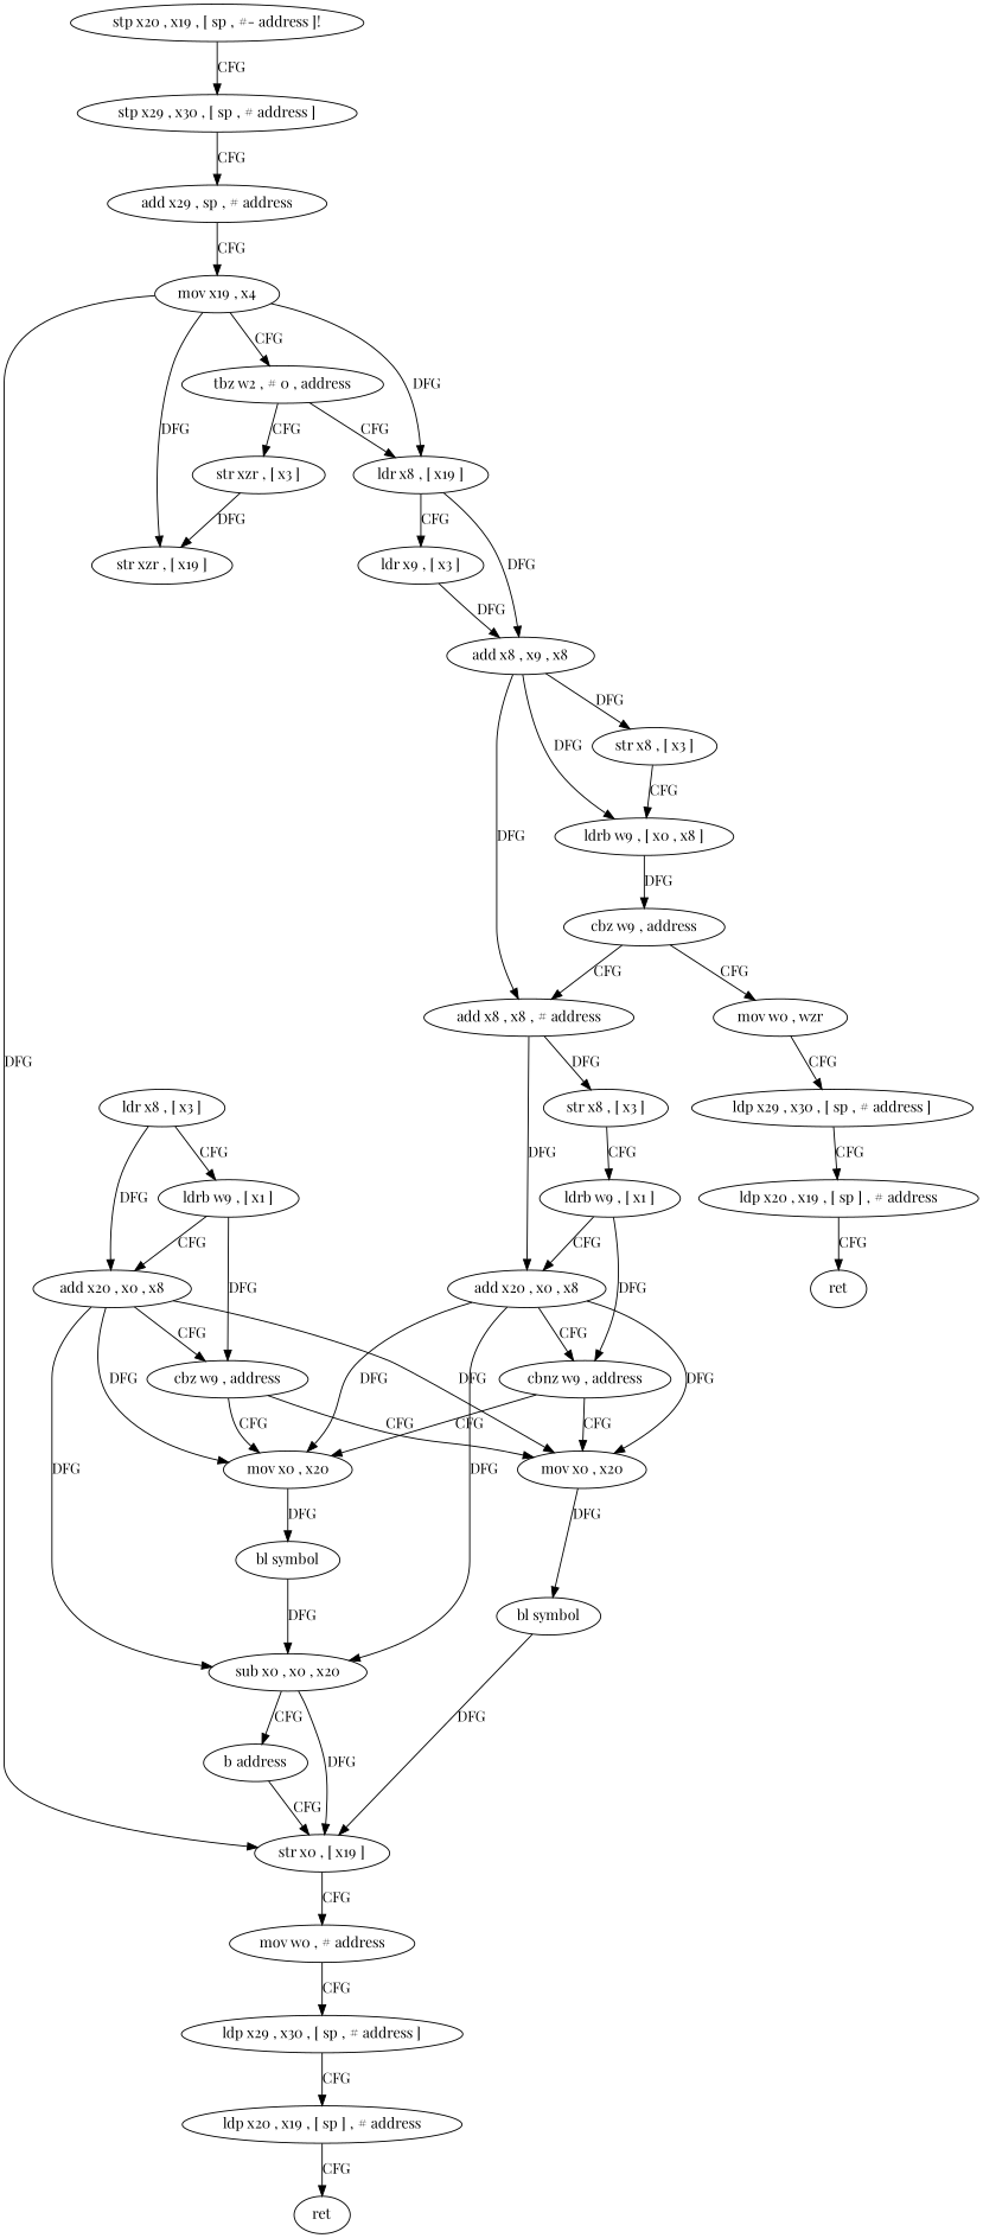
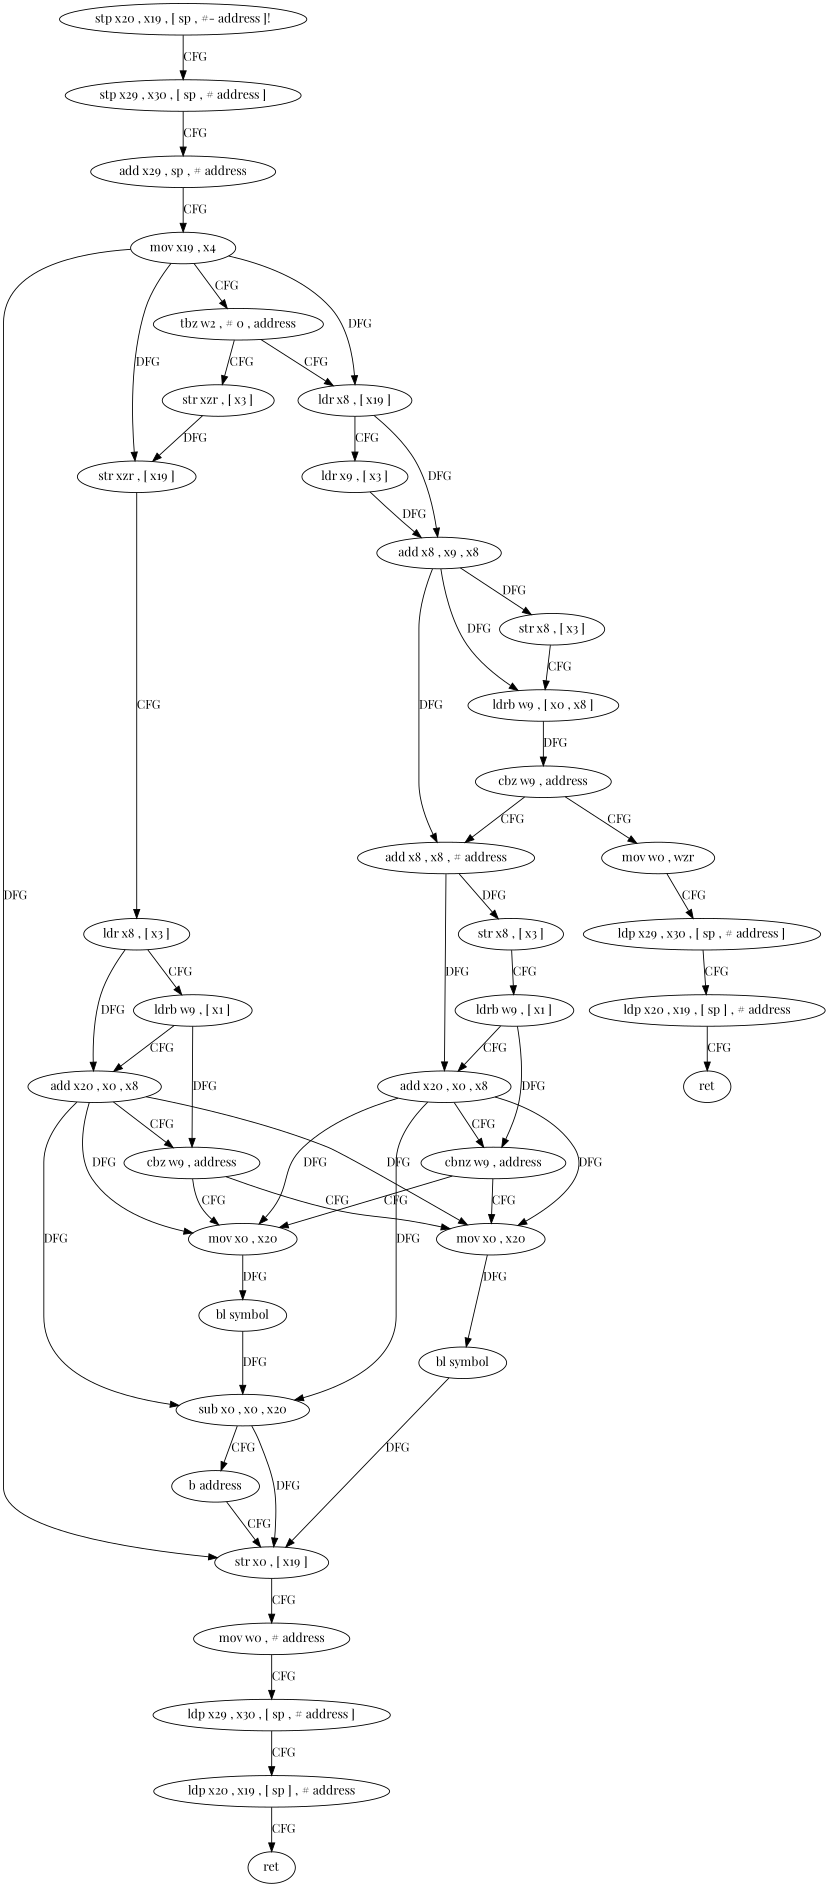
  digraph {
    fontname="Playfair Display"
    node [fontname="Playfair Display"]
    edge [fontname="Playfair Display"]
    n1 [label="stp x20 , x19 , [ sp , #- address ]!"]
    n2 [label="stp x29 , x30 , [ sp , # address ]"]
    n3 [label="add x29 , sp , # address"]
    n4 [label="mov x19 , x4"]
    n5 [label="tbz w2 , # 0 , address"]
    n6 [label="ldr x8 , [ x19 ]"]
    n7 [label="str xzr , [ x19 ]"]
    n8 [label="str x0 , [ x19 ]"]
    n9 [label="str xzr , [ x3 ]"]
    n10 [label="ldr x9 , [ x3 ]"]
    n11 [label="add x8 , x9 , x8"]
    n12 [label="ldr x8 , [ x3 ]"]
    n13 [label="mov w0 , # address"]
    n14 [label="str x8 , [ x3 ]"]
    n15 [label="ldrb w9 , [ x0 , x8 ]"]
    n16 [label="add x8 , x8 , # address"]
    n17 [label="cbz w9 , address"]
    n18 [label="str x8 , [ x3 ]"]
    n19 [label="add x20 , x0 , x8"]
    n20 [label="mov w0 , wzr"]
    n21 [label="ldp x29 , x30 , [ sp , # address ]"]
    n22 [label="ldp x20 , x19 , [ sp ] , # address"]
    n23 [label="ldrb w9 , [ x1 ]"]
    n24 [label="mov x0 , x20"]
    n25 [label="mov x0 , x20"]
    n26 [label="sub x0 , x0 , x20"]
    n27 [label="cbnz w9 , address"]
    n28 [label="ldrb w9 , [ x1 ]"]
    n29 [label="add x20 , x0 , x8"]
    n30 [label="cbz w9 , address"]
    n31 [label="bl symbol"]
    n32 [label="bl symbol"]
    n33 [label="b address"]
    n34 [label=ret]
    n35 [label="ldp x29 , x30 , [ sp , # address ]"]
    n36 [label="ldp x20 , x19 , [ sp ] , # address"]
    n37 [label=ret]
    n1 -> n2 [label=CFG]
    n2 -> n3 [label=CFG]
    n3 -> n4 [label=CFG]
    n4 -> n5 [label=CFG]
    n4 -> n6 [label=DFG]
    n4 -> n7 [label=DFG]
    n4 -> n8 [label=DFG]
    n5 -> n6 [label=CFG]
    n5 -> n9 [label=CFG]
    n6 -> n10 [label=CFG]
    n6 -> n11 [label=DFG]
+   n7 -> n12 [label=CFG]
    n8 -> n13 [label=CFG]
    n9 -> n7 [label=DFG]
    n10 -> n11 [label=DFG]
    n11 -> n14 [label=DFG]
    n11 -> n15 [label=DFG]
    n11 -> n16 [label=DFG]
    n12 -> n28 [label=CFG]
    n12 -> n29 [label=DFG]
    n13 -> n35 [label=CFG]
    n14 -> n15 [label=CFG]
    n15 -> n17 [label=DFG]
    n16 -> n18 [label=DFG]
    n16 -> n19 [label=DFG]
    n17 -> n16 [label=CFG]
    n17 -> n20 [label=CFG]
    n18 -> n23 [label=CFG]
    n19 -> n24 [label=DFG]
    n19 -> n25 [label=DFG]
    n19 -> n26 [label=DFG]
    n19 -> n27 [label=CFG]
    n20 -> n21 [label=CFG]
    n21 -> n22 [label=CFG]
    n22 -> n34 [label=CFG]
    n23 -> n19 [label=CFG]
    n23 -> n27 [label=DFG]
    n24 -> n31 [label=DFG]
    n25 -> n32 [label=DFG]
    n26 -> n8 [label=DFG]
    n26 -> n33 [label=CFG]
    n27 -> n24 [label=CFG]
    n27 -> n25 [label=CFG]
    n28 -> n29 [label=CFG]
    n28 -> n30 [label=DFG]
    n29 -> n24 [label=DFG]
    n29 -> n25 [label=DFG]
    n29 -> n26 [label=DFG]
    n29 -> n30 [label=CFG]
    n30 -> n24 [label=CFG]
    n30 -> n25 [label=CFG]
    n31 -> n8 [label=DFG]
    n32 -> n26 [label=DFG]
    n33 -> n8 [label=CFG]
    n35 -> n36 [label=CFG]
    n36 -> n37 [label=CFG]
  }
